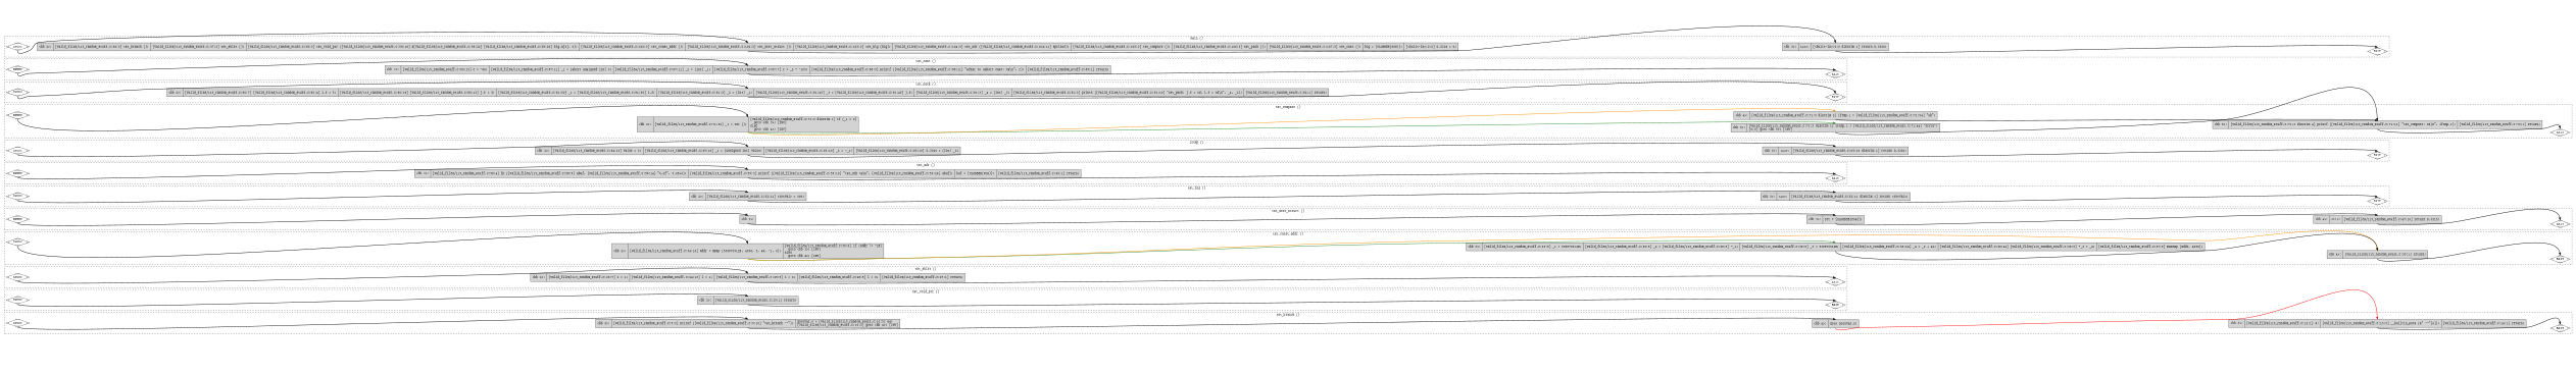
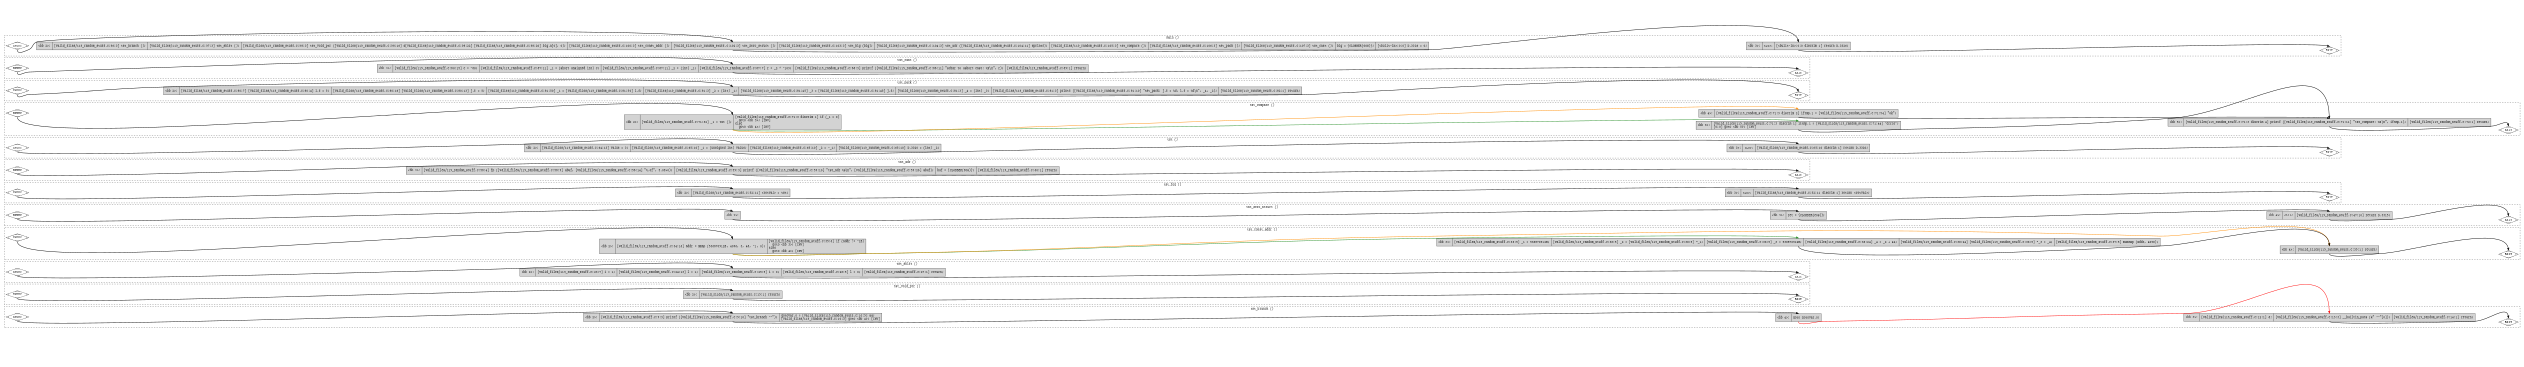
  digraph {
    rankdir=LR
    fontname="Courier Prime"
    node [fillcolor=white shape=Mdiamond style=filled fontname="Courier Prime"]
    edge [constraint=true headport=n style="solid,bold" tailport=s fontname="Courier Prime" color=black weight=100]
    n1 [label=ENTRY]
    n2 [label=EXIT]
    n3 [fillcolor=lightgrey label="{\<bb\ 2\>:\l|[valid_files/119_random_stuff.c:9:3]\ printf\ ([valid_files/119_random_stuff.c:9:10]\ \"tst_branch\ --\");\l|gotovar.0\ =\ [valid_files/119_random_stuff.c:10:9]\ &a;\l[valid_files/119_random_stuff.c:10:3]\ goto\ \<bb\ 4\>;\ [INV]\l}" shape=record]
    n4 [fillcolor=lightgrey label="{\<bb\ 4\>:\l|goto\ gotovar.0;\l}" shape=record]
    n5 [fillcolor=lightgrey label="{\<bb\ 3\>:\l|[valid_files/119_random_stuff.c:12:1]\ a:\l|[valid_files/119_random_stuff.c:13:3]\ __builtin_puts\ (&\"\ --\"[0]);\l|[valid_files/119_random_stuff.c:14:1]\ return;\l}" shape=record]
    n6 [label=ENTRY]
    n7 [label=EXIT]
    n8 [fillcolor=lightgrey label="{\<bb\ 2\>:\l|[valid_files/119_random_stuff.c:19:1]\ return;\l}" shape=record]
    n9 [label=ENTRY]
    n10 [label=EXIT]
    n11 [fillcolor=lightgrey label="{\<bb\ 2\>:\l|[valid_files/119_random_stuff.c:23:7]\ i\ =\ 1;\l|[valid_files/119_random_stuff.c:24:13]\ l\ =\ 1;\l|[valid_files/119_random_stuff.c:25:5]\ i\ =\ 0;\l|[valid_files/119_random_stuff.c:26:5]\ l\ =\ 0;\l|[valid_files/119_random_stuff.c:27:1]\ return;\l}" shape=record]
    n12 [label=ENTRY]
    n13 [label=EXIT]
    n14 [fillcolor=lightgrey label="{\<bb\ 2\>:\l|[valid_files/119_random_stuff.c:34:16]\ addr\ =\ mmap\ (536870912B,\ 4096,\ 3,\ 48,\ -1,\ 0);\l|[valid_files/119_random_stuff.c:35:6]\ if\ (addr\ !=\ -1B)\l\ \ goto\ \<bb\ 3\>;\ [INV]\lelse\l\ \ goto\ \<bb\ 4\>;\ [INV]\l}" shape=record]
    n15 [fillcolor=lightgrey label="{\<bb\ 3\>:\l|[valid_files/119_random_stuff.c:36:5]\ _1\ =\ 536870912B;\l|[valid_files/119_random_stuff.c:36:5]\ _2\ =\ [valid_files/119_random_stuff.c:36:5]\ *_1;\l|[valid_files/119_random_stuff.c:36:5]\ _3\ =\ 536870912B;\l|[valid_files/119_random_stuff.c:36:24]\ _4\ =\ _2\ +\ 42;\l|[valid_files/119_random_stuff.c:36:24]\ [valid_files/119_random_stuff.c:36:5]\ *_3\ =\ _4;\l|[valid_files/119_random_stuff.c:37:5]\ munmap\ (addr,\ 4096);\l}" shape=record]
    n16 [fillcolor=lightgrey label="{\<bb\ 4\>:\l|[valid_files/119_random_stuff.c:39:1]\ return;\l}" shape=record]
    n17 [label=ENTRY]
    n18 [label=EXIT]
    n19 [fillcolor=lightgrey label="{\<bb\ 2\>:\l}" shape=record]
    n20 [fillcolor=lightgrey label="{\<bb\ 3\>:\l|ret\ =\ \{CLOBBER(eos)\};\l}" shape=record]
    n21 [fillcolor=lightgrey label="{\<bb\ 4\>:\l|\<L1\>:\l|[valid_files/119_random_stuff.c:47:10]\ return\ D.3315;\l}" shape=record]
    n22 [label=ENTRY]
    n23 [label=EXIT]
    n24 [fillcolor=lightgrey label="{\<bb\ 2\>:\l|[valid_files/119_random_stuff.c:52:11]\ \<retval\>\ =\ tst;\l}" shape=record]
    n25 [fillcolor=lightgrey label="{\<bb\ 3\>:\l|\<L0\>:\l|[valid_files/119_random_stuff.c:52:11\ discrim\ 1]\ return\ \<retval\>;\l}" shape=record]
    n26 [label=ENTRY]
    n27 [label=EXIT]
    n28 [fillcolor=lightgrey label="{\<bb\ 2\>:\l|[valid_files/119_random_stuff.c:58:4]\ fp\ ([valid_files/119_random_stuff.c:58:9]\ &buf,\ [valid_files/119_random_stuff.c:58:14]\ \"%.0f\",\ 5.0e+0);\l|[valid_files/119_random_stuff.c:59:3]\ printf\ ([valid_files/119_random_stuff.c:59:10]\ \"tst_adr\ %s\\n\",\ [valid_files/119_random_stuff.c:59:26]\ &buf);\l|buf\ =\ \{CLOBBER(eos)\};\l|[valid_files/119_random_stuff.c:60:1]\ return;\l}" shape=record]
    n29 [label=ENTRY]
    n30 [label=EXIT]
    n31 [fillcolor=lightgrey label="{\<bb\ 2\>:\l|[valid_files/119_random_stuff.c:64:13]\ value\ =\ 3;\l|[valid_files/119_random_stuff.c:65:10]\ _1\ =\ (unsigned\ int)\ value;\l|[valid_files/119_random_stuff.c:65:10]\ _2\ =\ -_1;\l|[valid_files/119_random_stuff.c:65:10]\ D.3320\ =\ (int)\ _2;\l}" shape=record]
    n32 [fillcolor=lightgrey label="{\<bb\ 3\>:\l|\<L0\>:\l|[valid_files/119_random_stuff.c:65:10\ discrim\ 1]\ return\ D.3320;\l}" shape=record]
    n33 [label=ENTRY]
    n34 [label=EXIT]
    n35 [fillcolor=lightgrey label="{\<bb\ 2\>:\l|[valid_files/119_random_stuff.c:71:32]\ _1\ =\ tst\ ();\l|[valid_files/119_random_stuff.c:71:3\ discrim\ 1]\ if\ (_1\ \>\ 0)\l\ \ goto\ \<bb\ 3\>;\ [INV]\lelse\l\ \ goto\ \<bb\ 4\>;\ [INV]\l}" shape=record]
    n36 [fillcolor=lightgrey label="{\<bb\ 3\>:\l|[valid_files/119_random_stuff.c:71:3\ discrim\ 1]\ iftmp.1\ =\ [valid_files/119_random_stuff.c:71:44]\ \"error\";\l[0:0]\ goto\ \<bb\ 5\>;\ [INV]\l}" shape=record]
    n37 [fillcolor=lightgrey label="{\<bb\ 4\>:\l|[valid_files/119_random_stuff.c:71:3\ discrim\ 2]\ iftmp.1\ =\ [valid_files/119_random_stuff.c:71:54]\ \"ok\";\l}" shape=record]
    n38 [fillcolor=lightgrey label="{\<bb\ 5\>:\l|[valid_files/119_random_stuff.c:71:3\ discrim\ 4]\ printf\ ([valid_files/119_random_stuff.c:71:11]\ \"tst_compare:\ %s\\n\",\ iftmp.1);\l|[valid_files/119_random_stuff.c:72:1]\ return;\l}" shape=record]
    n39 [label=ENTRY]
    n40 [label=EXIT]
    n41 [fillcolor=lightgrey label="{\<bb\ 2\>:\l|[valid_files/119_random_stuff.c:80:7]\ [valid_files/119_random_stuff.c:80:4]\ i.f\ =\ 5;\l|[valid_files/119_random_stuff.c:80:16]\ [valid_files/119_random_stuff.c:80:13]\ j.f\ =\ 5;\l|[valid_files/119_random_stuff.c:81:50]\ _1\ =\ [valid_files/119_random_stuff.c:81:50]\ i.f;\l|[valid_files/119_random_stuff.c:81:3]\ _2\ =\ (int)\ _1;\l|[valid_files/119_random_stuff.c:81:45]\ _3\ =\ [valid_files/119_random_stuff.c:81:45]\ j.f;\l|[valid_files/119_random_stuff.c:81:3]\ _4\ =\ (int)\ _3;\l|[valid_files/119_random_stuff.c:81:3]\ printf\ ([valid_files/119_random_stuff.c:81:10]\ \"tst_pack:\ j.f\ =\ %d,\ i.f\ =\ %d\\n\",\ _4,\ _2);\l|[valid_files/119_random_stuff.c:82:1]\ return;\l}" shape=record]
    n42 [label=ENTRY]
    n43 [label=EXIT]
    n44 [fillcolor=lightgrey label="{\<bb\ 2\>:\l|[valid_files/119_random_stuff.c:86:15]\ c\ =\ -86;\l|[valid_files/119_random_stuff.c:87:11]\ _1\ =\ (short\ unsigned\ int)\ c;\l|[valid_files/119_random_stuff.c:87:11]\ _2\ =\ (int)\ _1;\l|[valid_files/119_random_stuff.c:87:7]\ r\ =\ _2\ ^\ -103;\l|[valid_files/119_random_stuff.c:88:3]\ printf\ ([valid_files/119_random_stuff.c:88:11]\ \"schar\ to\ ushort\ cast:\ %x\\n\",\ r);\l|[valid_files/119_random_stuff.c:89:1]\ return;\l}" shape=record]
    n45 [label=ENTRY]
    n46 [label=EXIT]
    n47 [fillcolor=lightgrey label="{\<bb\ 2\>:\l|[valid_files/119_random_stuff.c:96:3]\ tst_branch\ ();\l|[valid_files/119_random_stuff.c:97:3]\ tst_shift\ ();\l|[valid_files/119_random_stuff.c:98:3]\ tst_void_ptr\ ([valid_files/119_random_stuff.c:98:16]\ &[valid_files/119_random_stuff.c:98:22]\ [valid_files/119_random_stuff.c:98:20]\ big.a[0],\ 0);\l|[valid_files/119_random_stuff.c:100:3]\ tst_const_addr\ ();\l|[valid_files/119_random_stuff.c:102:3]\ tst_zero_struct\ ();\l|[valid_files/119_random_stuff.c:103:3]\ tst_big\ (big);\l|[valid_files/119_random_stuff.c:104:3]\ tst_adr\ ([valid_files/119_random_stuff.c:104:11]\ sprintf);\l|[valid_files/119_random_stuff.c:105:3]\ tst_compare\ ();\l|[valid_files/119_random_stuff.c:106:3]\ tst_pack\ ();\l|[valid_files/119_random_stuff.c:107:3]\ tst_cast\ ();\l|big\ =\ \{CLOBBER(eos)\};\l|[\<built-in\>:0:0]\ D.3326\ =\ 0;\l}" shape=record]
    n48 [fillcolor=lightgrey label="{\<bb\ 3\>:\l|\<L0\>:\l|[\<built-in\>:0:0\ discrim\ 1]\ return\ D.3326;\l}" shape=record]
    subgraph cluster_1 {
      color=black
      label="tst_branch ()"
      style=dashed
      n1
      n2
      n3
      n4
      n5
    }
    subgraph cluster_2 {
      color=black
      label="tst_void_ptr ()"
      style=dashed
      n6
      n7
      n8
    }
    subgraph cluster_3 {
      color=black
      label="tst_shift ()"
      style=dashed
      n9
      n10
      n11
    }
    subgraph cluster_4 {
      color=black
      label="tst_const_addr ()"
      style=dashed
      n12
      n13
      n14
      n15
      n16
    }
    subgraph cluster_5 {
      color=black
      label="tst_zero_struct ()"
      style=dashed
      n17
      n18
      n19
      n20
      n21
    }
    subgraph cluster_6 {
      color=black
      label="tst_big ()"
      style=dashed
      n22
      n23
      n24
      n25
    }
    subgraph cluster_7 {
      color=black
      label="tst_adr ()"
      style=dashed
      n26
      n27
      n28
    }
    subgraph cluster_8 {
      color=black
-     label="iftmp ()"
+     label="tst ()"
      style=dashed
      n29
      n30
      n31
      n32
    }
    subgraph cluster_9 {
      color=black
      label="tst_compare ()"
      style=dashed
      n33
      n34
      n35
      n36
      n37
      n38
    }
    subgraph cluster_10 {
      color=black
      label="tst_pack ()"
      style=dashed
      n39
      n40
      n41
    }
    subgraph cluster_11 {
      color=black
      label="tst_cast ()"
      style=dashed
      n42
      n43
      n44
    }
    subgraph cluster_12 {
      color=black
      label="main ()"
      style=dashed
      n45
      n46
      n47
      n48
    }
    n1 -> n2 [style=invis color="" weight=""]
    n1 -> n3
    n3 -> n4
    n4 -> n5 [color=red weight=10]
    n5 -> n2 [weight=10]
    n6 -> n7 [style=invis color="" weight=""]
    n6 -> n8
    n8 -> n7 [weight=10]
    n9 -> n10 [style=invis color="" weight=""]
    n9 -> n11
    n11 -> n10 [weight=10]
    n12 -> n13 [style=invis color="" weight=""]
    n12 -> n14
    n14 -> n15 [color=forestgreen weight=10]
    n14 -> n16 [color=darkorange weight=10]
    n15 -> n16
    n16 -> n13 [weight=10]
    n17 -> n18 [style=invis color="" weight=""]
    n17 -> n19
    n19 -> n20
    n20 -> n21
    n21 -> n18 [weight=10]
    n22 -> n23 [style=invis color="" weight=""]
    n22 -> n24
    n24 -> n25
    n25 -> n23 [weight=10]
    n26 -> n27 [style=invis color="" weight=""]
    n26 -> n28
    n28 -> n27 [weight=10]
    n29 -> n30 [style=invis color="" weight=""]
    n29 -> n31
    n31 -> n32
    n32 -> n30 [weight=10]
    n33 -> n34 [style=invis color="" weight=""]
    n33 -> n35
    n35 -> n36 [color=forestgreen weight=10]
    n35 -> n37 [color=darkorange weight=10]
    n36 -> n38
    n37 -> n38
    n38 -> n34 [weight=10]
    n39 -> n40 [style=invis color="" weight=""]
    n39 -> n41
    n41 -> n40 [weight=10]
    n42 -> n43 [style=invis color="" weight=""]
    n42 -> n44
    n44 -> n43 [weight=10]
    n45 -> n46 [style=invis color="" weight=""]
    n45 -> n47
    n47 -> n48
    n48 -> n46 [weight=10]
  }
